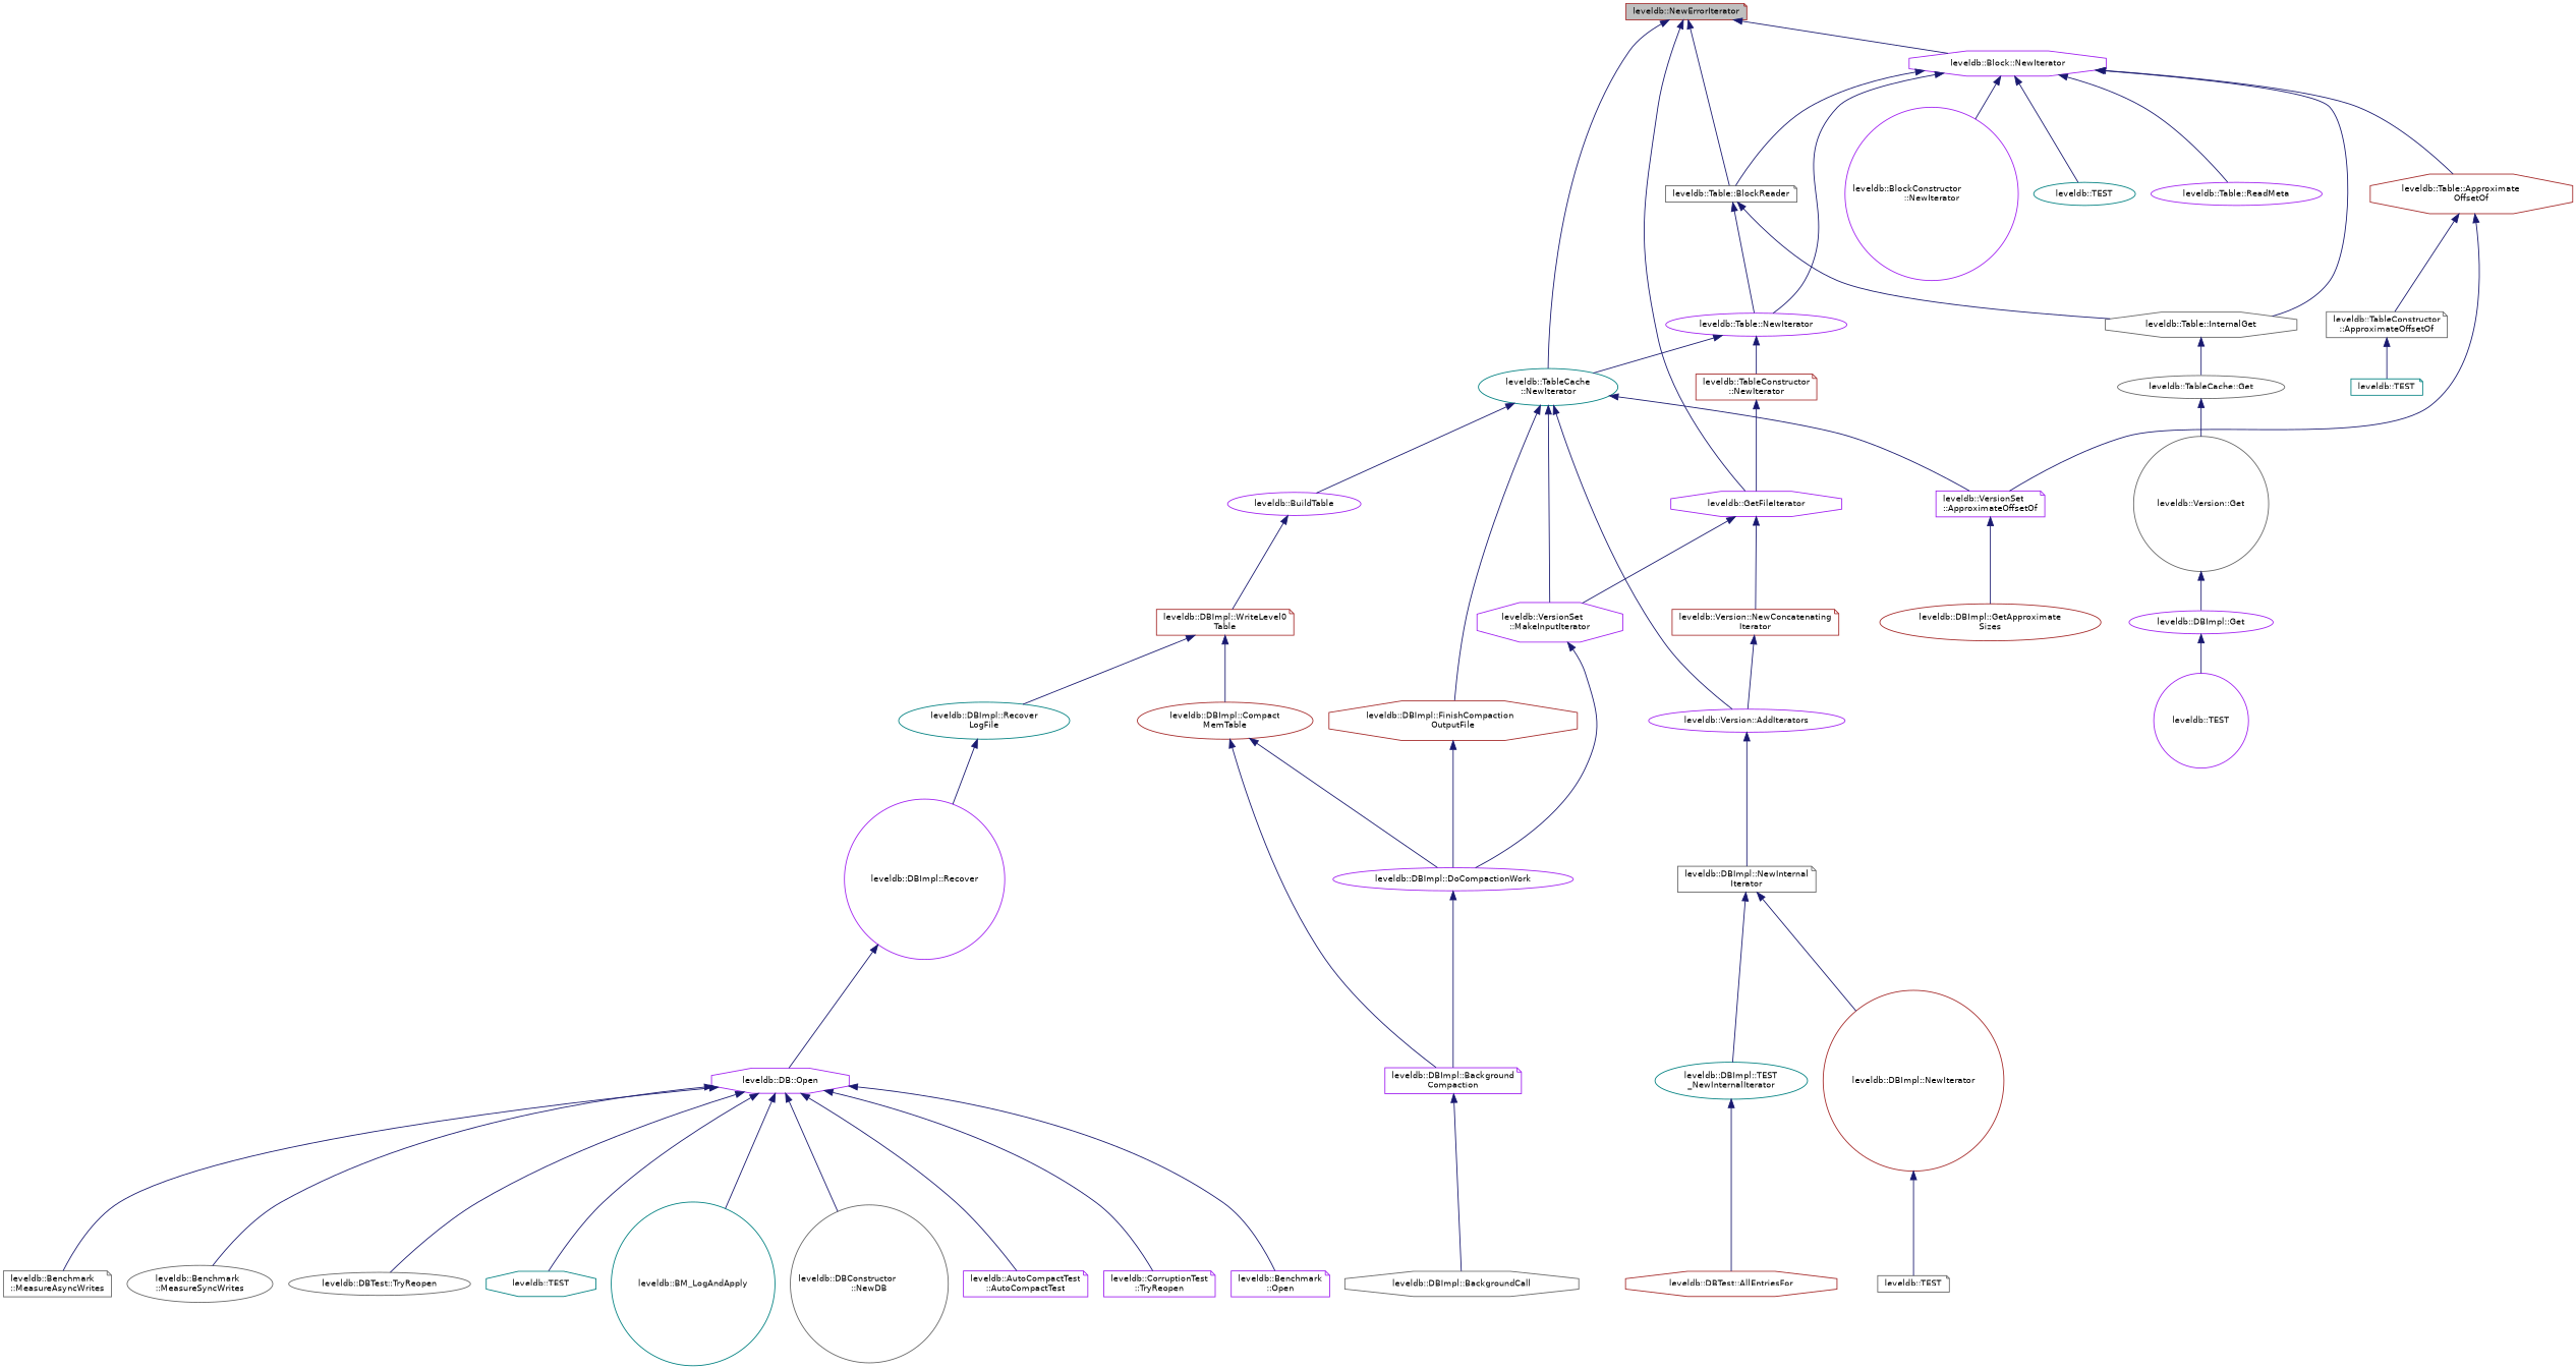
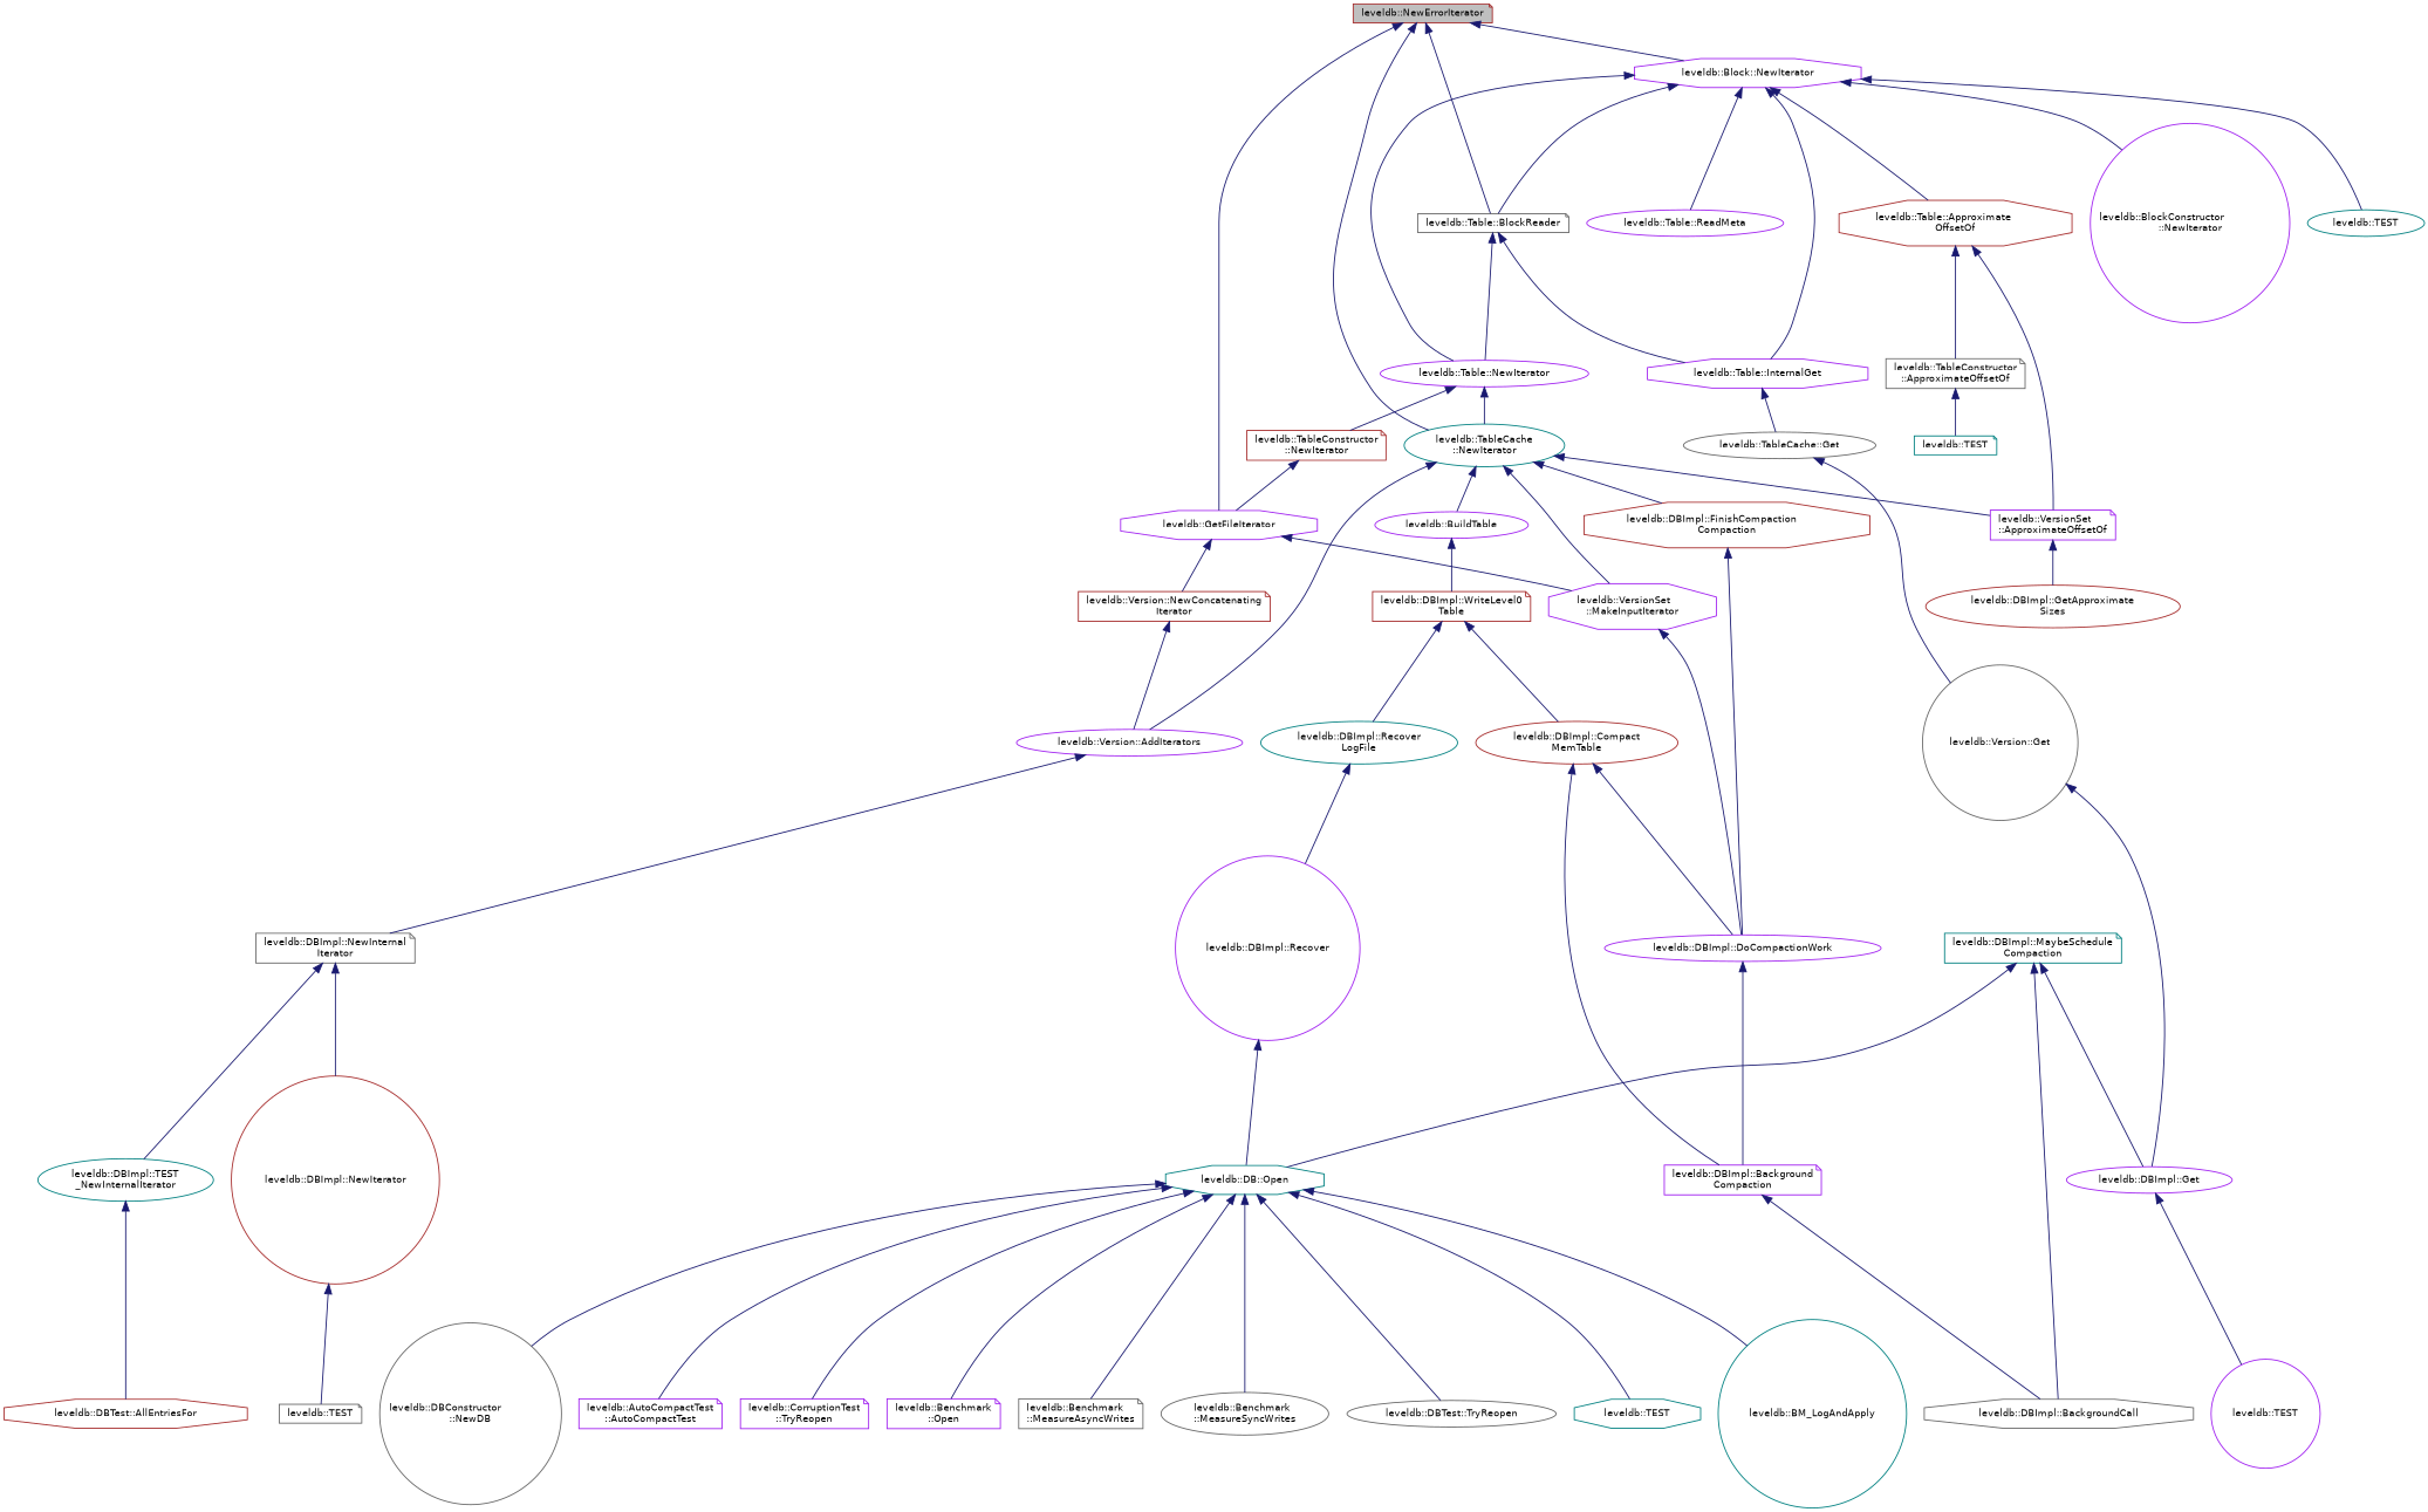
  digraph {
    rankdir=TB
    node [color=purple fillcolor=white fontname=Helvetica fontsize=10 shape=note style=filled]
    edge [color=midnightblue dir=back fontname=Helvetica fontsize=10 labelfontname=Helvetica labelfontsize=10 style=solid]
    n1 [color=brown fillcolor=grey75 fontcolor=black height=0.2 label="leveldb::NewErrorIterator" width=0.4]
    n2 [color=teal height=0.2 label="leveldb::TableCache\l::NewIterator" shape=ellipse width=0.4]
    n3 [height=0.2 label="leveldb::GetFileIterator" shape=octagon width=0.4]
    n4 [height=0.2 label="leveldb::Block::NewIterator" shape=octagon width=0.4]
    n5 [color=gray40 height=0.2 label="leveldb::Table::BlockReader" width=0.4]
    n6 [height=0.2 label="leveldb::BuildTable" shape=ellipse width=0.4]
-   n7 [color=brown height=0.2 label="leveldb::DBImpl::FinishCompaction\lOutputFile" shape=octagon width=0.4]
+   n7 [color=brown height=0.2 label="leveldb::DBImpl::FinishCompaction\lCompaction" shape=octagon width=0.4]
    n8 [height=0.2 label="leveldb::Version::AddIterators" shape=ellipse width=0.4]
    n9 [height=0.2 label="leveldb::VersionSet\l::MakeInputIterator" shape=octagon width=0.4]
    n10 [height=0.2 label="leveldb::VersionSet\l::ApproximateOffsetOf" width=0.4]
    n11 [color=brown height=0.2 label="leveldb::Version::NewConcatenating\lIterator" width=0.4]
    n12 [height=0.2 label="leveldb::Table::ReadMeta" shape=ellipse width=0.4]
    n13 [height=0.2 label="leveldb::Table::NewIterator" shape=ellipse width=0.4]
-   n14 [color=gray40 height=0.2 label="leveldb::Table::InternalGet" shape=octagon width=0.4]
+   n14 [height=0.2 label="leveldb::Table::InternalGet" shape=octagon width=0.4]
    n15 [color=brown height=0.2 label="leveldb::Table::Approximate\lOffsetOf" shape=octagon width=0.4]
    n16 [height=0.2 label="leveldb::BlockConstructor\l::NewIterator" shape=circle width=0.4]
    n17 [color=teal height=0.2 label="leveldb::TEST" shape=ellipse width=0.4]
    n18 [color=brown height=0.2 label="leveldb::DBImpl::WriteLevel0\lTable" width=0.4]
    n19 [height=0.2 label="leveldb::DBImpl::DoCompactionWork" shape=ellipse width=0.4]
    n20 [color=gray40 height=0.2 label="leveldb::DBImpl::NewInternal\lIterator" width=0.4]
    n21 [color=brown height=0.2 label="leveldb::DBImpl::GetApproximate\lSizes" shape=ellipse width=0.4]
    n22 [color=teal height=0.2 label="leveldb::DBImpl::Recover\lLogFile" shape=ellipse width=0.4]
    n23 [color=brown height=0.2 label="leveldb::DBImpl::Compact\lMemTable" shape=ellipse width=0.4]
    n24 [height=0.2 label="leveldb::DBImpl::Recover" shape=circle width=0.4]
    n25 [height=0.2 label="leveldb::DBImpl::Background\lCompaction" width=0.4]
-   n26 [height=0.2 label="leveldb::DB::Open" shape=octagon width=0.4]
+   n26 [color=teal height=0.2 label="leveldb::DB::Open" shape=octagon width=0.4]
    n27 [height=0.2 label="leveldb::AutoCompactTest\l::AutoCompactTest" width=0.4]
    n28 [height=0.2 label="leveldb::CorruptionTest\l::TryReopen" width=0.4]
    n29 [height=0.2 label="leveldb::Benchmark\l::Open" width=0.4]
    n30 [color=gray40 height=0.2 label="leveldb::Benchmark\l::MeasureAsyncWrites" width=0.4]
    n31 [color=gray40 height=0.2 label="leveldb::Benchmark\l::MeasureSyncWrites" shape=ellipse width=0.4]
    n32 [color=gray40 height=0.2 label="leveldb::DBTest::TryReopen" shape=ellipse width=0.4]
    n33 [color=teal height=0.2 label="leveldb::TEST" shape=octagon width=0.4]
    n34 [color=teal height=0.2 label="leveldb::BM_LogAndApply" shape=circle width=0.4]
    n35 [color=gray40 height=0.2 label="leveldb::DBConstructor\l::NewDB" shape=circle width=0.4]
    n36 [color=gray40 height=0.2 label="leveldb::DBImpl::BackgroundCall" shape=octagon width=0.4]
+   n37 [color=teal height=0.2 label="leveldb::DBImpl::MaybeSchedule\lCompaction" width=0.4]
    n38 [height=0.2 label="leveldb::DBImpl::Get" shape=ellipse width=0.4]
    n39 [height=0.2 label="leveldb::TEST" shape=circle width=0.4]
    n40 [color=teal height=0.2 label="leveldb::DBImpl::TEST\l_NewInternalIterator" shape=ellipse width=0.4]
    n41 [color=brown height=0.2 label="leveldb::DBImpl::NewIterator" shape=circle width=0.4]
    n42 [color=brown height=0.2 label="leveldb::DBTest::AllEntriesFor" shape=octagon width=0.4]
    n43 [color=gray40 height=0.2 label="leveldb::TEST" width=0.4]
    n44 [color=brown height=0.2 label="leveldb::TableConstructor\l::NewIterator" width=0.4]
    n45 [color=gray40 height=0.2 label="leveldb::TableCache::Get" shape=ellipse width=0.4]
    n46 [color=gray40 height=0.2 label="leveldb::TableConstructor\l::ApproximateOffsetOf" width=0.4]
    n47 [color=gray40 height=0.2 label="leveldb::Version::Get" shape=circle width=0.4]
    n48 [color=teal height=0.2 label="leveldb::TEST" width=0.4]
    n1 -> n2
    n1 -> n3
    n1 -> n4
    n1 -> n5
    n2 -> n6
    n2 -> n7
    n2 -> n8
    n2 -> n9
    n2 -> n10
    n3 -> n9
    n3 -> n11
    n4 -> n5
    n4 -> n12
    n4 -> n13
    n4 -> n14
    n4 -> n15
    n4 -> n16
    n4 -> n17
    n5 -> n13
    n5 -> n14
    n6 -> n18
    n7 -> n19
    n8 -> n20
    n9 -> n19
    n10 -> n21
    n11 -> n8
    n13 -> n2
    n13 -> n44
    n14 -> n45
    n15 -> n10
    n15 -> n46
    n18 -> n22
    n18 -> n23
    n19 -> n25
    n20 -> n40
    n20 -> n41
    n22 -> n24
    n23 -> n19
    n23 -> n25
    n24 -> n26
    n25 -> n36
    n26 -> n27
    n26 -> n28
    n26 -> n29
    n26 -> n30
    n26 -> n31
    n26 -> n32
    n26 -> n33
    n26 -> n34
    n26 -> n35
+   n37 -> n26
+   n37 -> n36
+   n37 -> n38
    n38 -> n39
    n40 -> n42
    n41 -> n43
    n44 -> n3
    n45 -> n47
    n46 -> n48
    n47 -> n38
  }
